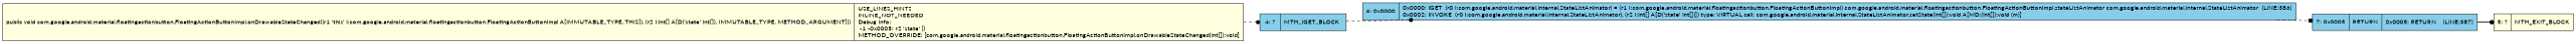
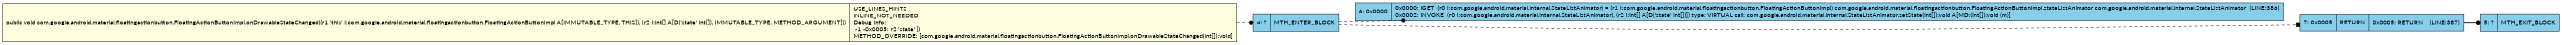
  digraph {
    fontname=Lato
    rankdir=LR
    node [fillcolor=skyblue fontname=Lato shape=record style=filled]
    edge [arrowhead=dot fontname=Lato style=dashed]
-   n1 [label="{4\:\ ?|MTH_IGET_BLOCK\l}"]
+   n1 [label="{4\:\ ?|MTH_ENTER_BLOCK\l}"]
    n2 [label="{6\:\ 0x0000|0x0000: IGET  (r0 I:com.google.android.material.internal.StateListAnimator) = (r1 I:com.google.android.material.floatingactionbutton.FloatingActionButtonImpl) com.google.android.material.floatingactionbutton.FloatingActionButtonImpl.stateListAnimator com.google.android.material.internal.StateListAnimator  (LINE:386)\l0x0002: INVOKE  (r0 I:com.google.android.material.internal.StateListAnimator), (r2 I:int[] A[D('state' int[])]) type: VIRTUAL call: com.google.android.material.internal.StateListAnimator.setState(int[]):void A[MD:(int[]):void (m)]\l}"]
    n3 [label="{7\:\ 0x0005|RETURN\l|0x0005: RETURN    (LINE:387)\l}"]
-   n4 [fillcolor=lightyellow label="{5\:\ ?|MTH_EXIT_BLOCK\l}"]
+   n4 [label="{5\:\ ?|MTH_EXIT_BLOCK\l}"]
    n5 [fillcolor=lightyellow label="{public void com.google.android.material.floatingactionbutton.FloatingActionButtonImpl.onDrawableStateChanged((r1 'this' I:com.google.android.material.floatingactionbutton.FloatingActionButtonImpl A[IMMUTABLE_TYPE, THIS]), (r2 I:int[] A[D('state' int[]), IMMUTABLE_TYPE, METHOD_ARGUMENT]))  | USE_LINES_HINTS\lINLINE_NOT_NEEDED\lDebug Info:\l  \-1 \-0x0005: r2 'state' [I\lMETHOD_OVERRIDE: [com.google.android.material.floatingactionbutton.FloatingActionButtonImpl.onDrawableStateChanged(int[]):void]\l}"]
    n1 -> n2
-   n2 -> n3 [arrowhead=box]
+   n1 -> n3 [arrowhead=box]
    n3 -> n4 [style=bold]
    n5 -> n1
  }
